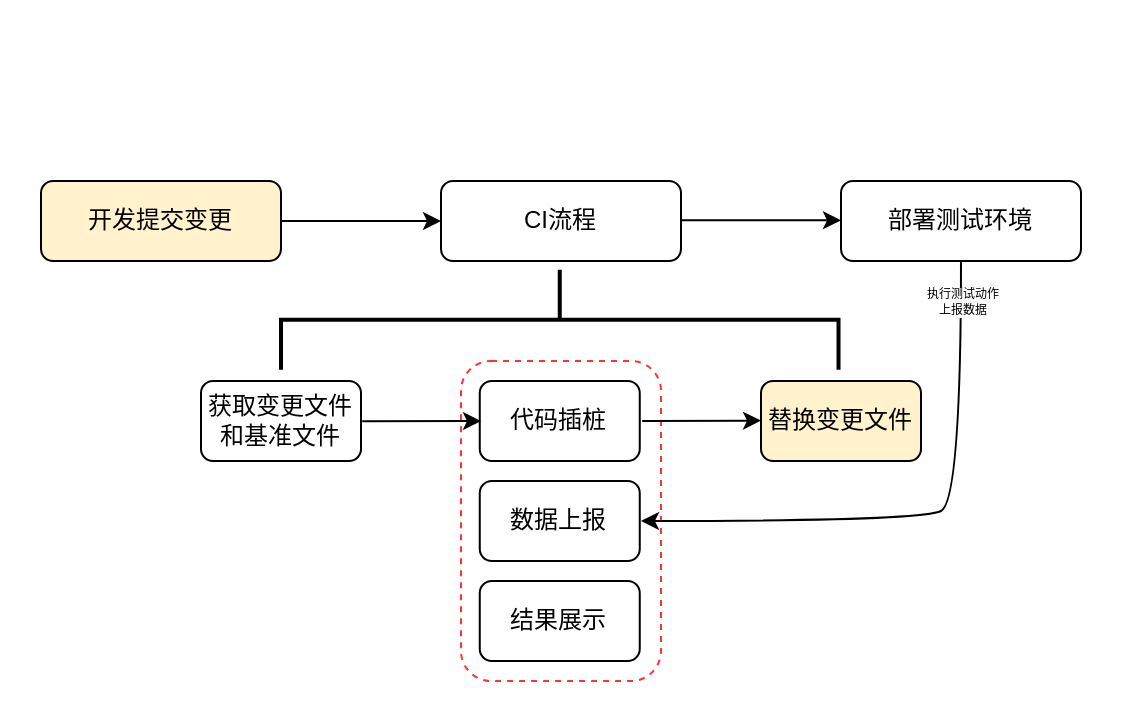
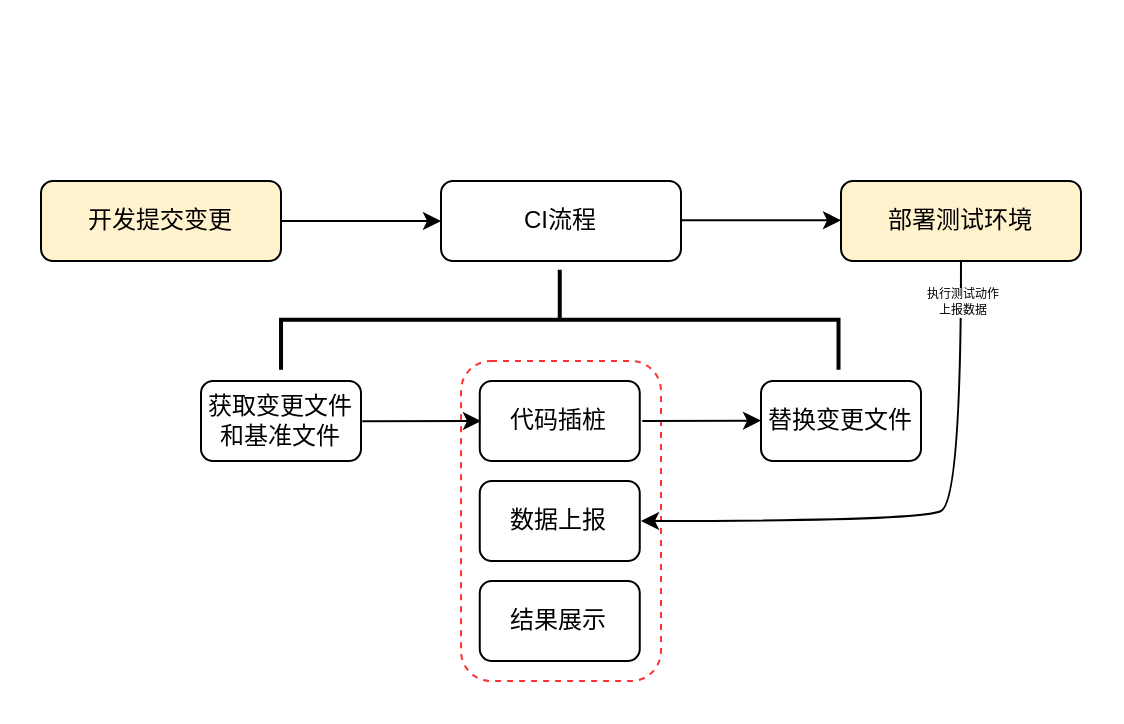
  <mxCell id="0" />
  <mxCell id="1" parent="0" />
  <mxCell id="2" value="" style="rounded=1;whiteSpace=wrap;html=1;fontSize=4;dashed=1;strokeColor=#FF3333;" parent="1" vertex="1"><mxGeometry x="230" y="180" width="100" height="160" as="geometry" /></mxCell>
  <mxCell id="3" value="开发提交变更" style="rounded=1;whiteSpace=wrap;html=1;fillColor=#fff2cc;" parent="1" vertex="1"><mxGeometry x="20" y="90" width="120" height="40" as="geometry" /></mxCell>
  <mxCell id="4" value="CI流程" style="rounded=1;whiteSpace=wrap;html=1;" parent="1" vertex="1"><mxGeometry x="220" y="90" width="120" height="40" as="geometry" /></mxCell>
- <mxCell id="5" value="部署测试环境" style="rounded=1;whiteSpace=wrap;html=1;" parent="1" vertex="1"><mxGeometry x="420" y="90" width="120" height="40" as="geometry" /></mxCell>
+ <mxCell id="5" value="部署测试环境" style="rounded=1;whiteSpace=wrap;html=1;fillColor=#fff2cc;" parent="1" vertex="1"><mxGeometry x="420" y="90" width="120" height="40" as="geometry" /></mxCell>
  <mxCell id="6" value="" style="strokeWidth=2;html=1;shape=mxgraph.flowchart.annotation_2;align=left;labelPosition=right;pointerEvents=1;rotation=90;" parent="1" vertex="1"><mxGeometry x="254.38" y="20" width="50" height="278.75" as="geometry" /></mxCell>
  <mxCell id="7" value="代码插桩" style="rounded=1;whiteSpace=wrap;html=1;" parent="1" vertex="1"><mxGeometry x="239.38" y="190" width="80" height="40" as="geometry" /></mxCell>
- <mxCell id="8" value="替换变更文件" style="rounded=1;whiteSpace=wrap;html=1;fillColor=#fff2cc;" parent="1" vertex="1"><mxGeometry x="380" y="190" width="80" height="40" as="geometry" /></mxCell>
+ <mxCell id="8" value="替换变更文件" style="rounded=1;whiteSpace=wrap;html=1;" parent="1" vertex="1"><mxGeometry x="380" y="190" width="80" height="40" as="geometry" /></mxCell>
  <mxCell id="9" value="" style="endArrow=classic;html=1;entryX=0;entryY=0.5;entryDx=0;entryDy=0;" parent="1" target="4" edge="1"><mxGeometry width="50" height="50" relative="1" as="geometry"><mxPoint x="140" y="110" as="sourcePoint" /><mxPoint x="190" y="60" as="targetPoint" /></mxGeometry></mxCell>
  <mxCell id="10" value="" style="endArrow=classic;html=1;entryX=0;entryY=0.5;entryDx=0;entryDy=0;" parent="1" edge="1"><mxGeometry width="50" height="50" relative="1" as="geometry"><mxPoint x="340" y="109.66" as="sourcePoint" /><mxPoint x="420" y="109.66" as="targetPoint" /></mxGeometry></mxCell>
  <mxCell id="11" value="" style="endArrow=classic;html=1;" parent="1" edge="1"><mxGeometry width="50" height="50" relative="1" as="geometry"><mxPoint x="180.62" y="210.166" as="sourcePoint" /><mxPoint x="240" y="210" as="targetPoint" /></mxGeometry></mxCell>
  <mxCell id="12" value="获取变更文件和基准文件" style="rounded=1;whiteSpace=wrap;html=1;" parent="1" vertex="1"><mxGeometry x="100" y="190" width="80" height="40" as="geometry" /></mxCell>
  <mxCell id="13" value="" style="endArrow=classic;html=1;" parent="1" edge="1"><mxGeometry width="50" height="50" relative="1" as="geometry"><mxPoint x="320.62" y="209.966" as="sourcePoint" /><mxPoint x="380" y="209.8" as="targetPoint" /></mxGeometry></mxCell>
  <mxCell id="14" value="数据上报" style="rounded=1;whiteSpace=wrap;html=1;" parent="1" vertex="1"><mxGeometry x="239.38" y="240" width="80" height="40" as="geometry" /></mxCell>
  <mxCell id="15" value="结果展示" style="rounded=1;whiteSpace=wrap;html=1;" parent="1" vertex="1"><mxGeometry x="239.38" y="290" width="80" height="40" as="geometry" /></mxCell>
  <mxCell id="16" value="" style="curved=1;endArrow=classic;html=1;exitX=0.5;exitY=1;exitDx=0;exitDy=0;" parent="1" source="5" edge="1"><mxGeometry width="50" height="50" relative="1" as="geometry"><mxPoint x="430" y="320" as="sourcePoint" /><mxPoint x="320" y="260" as="targetPoint" /><Array as="points"><mxPoint x="480" y="250" /><mxPoint x="460" y="260" /></Array></mxGeometry></mxCell>
  <mxCell id="17" value="&lt;font style=&quot;font-size: 6px&quot;&gt;执行测试动作&lt;br style=&quot;font-size: 6px&quot;&gt;上报数据&lt;/font&gt;" style="edgeLabel;html=1;align=center;verticalAlign=middle;resizable=0;points=[];fontSize=4;" parent="16" vertex="1" connectable="0"><mxGeometry x="-0.511" y="-2" relative="1" as="geometry"><mxPoint x="2" y="-48.8" as="offset" /></mxGeometry></mxCell>
